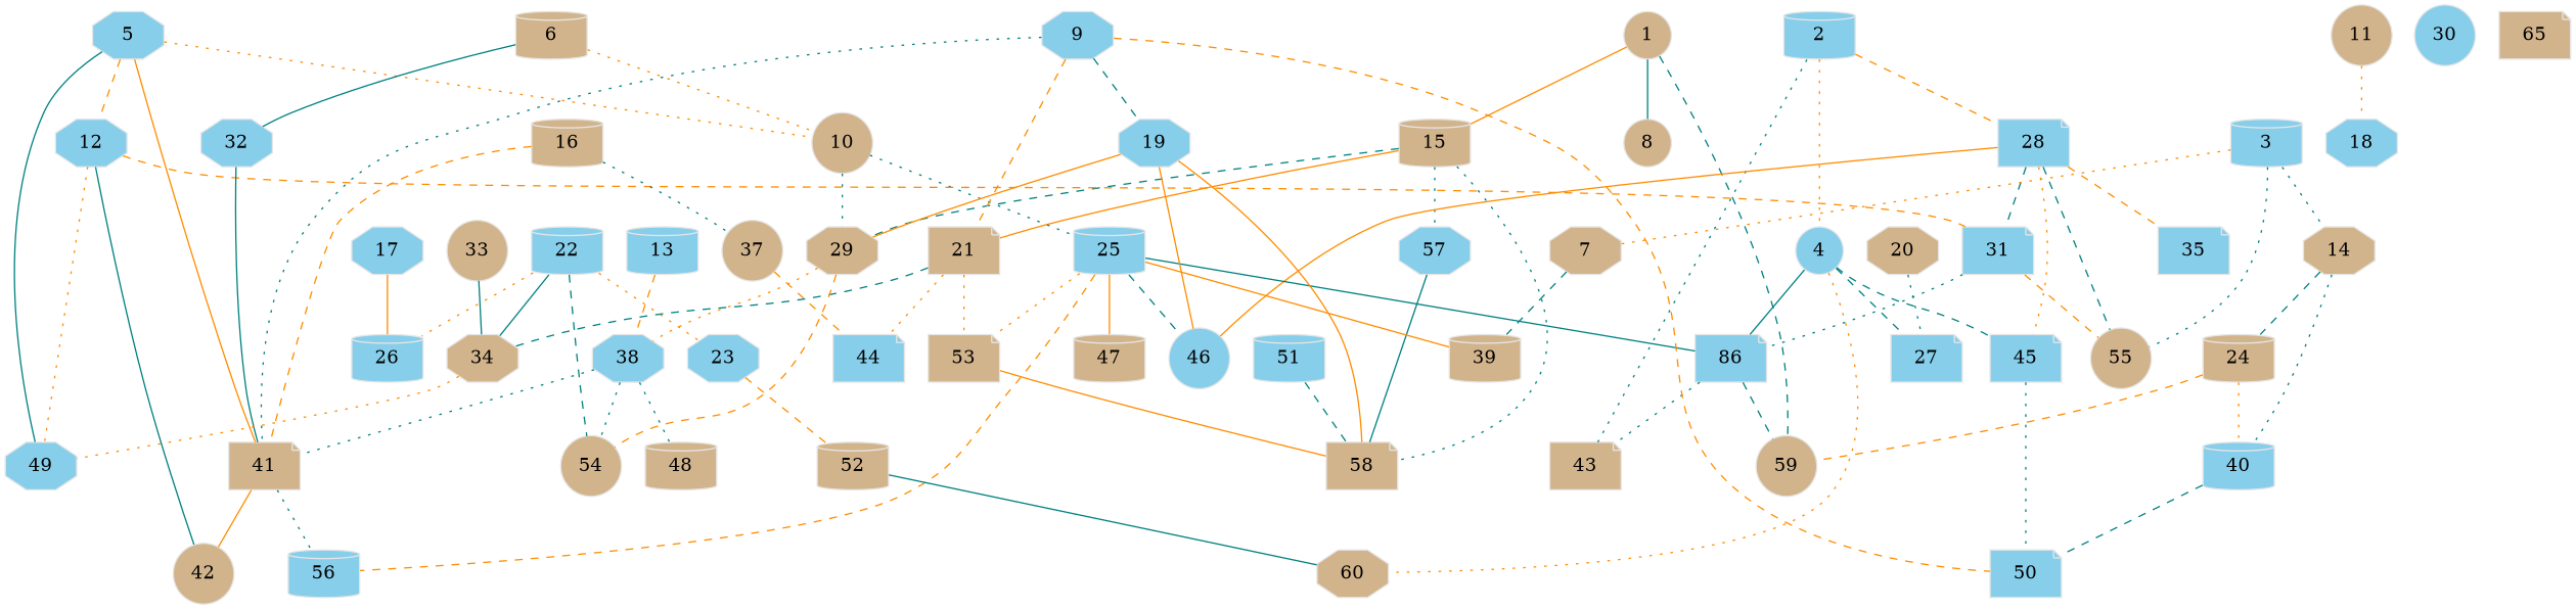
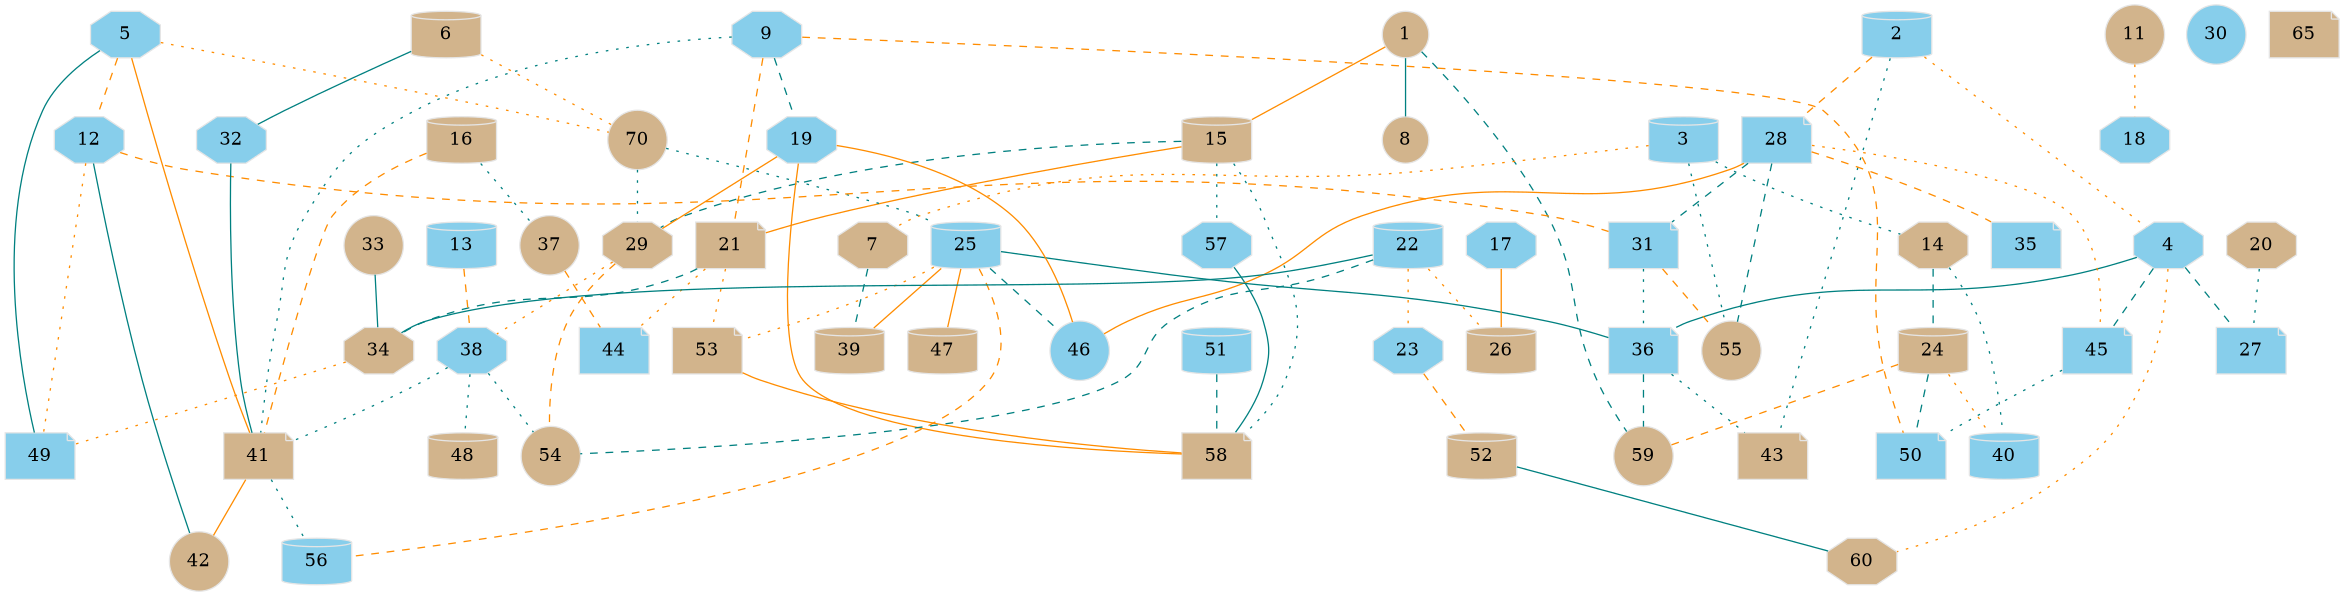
  graph {
    node [color=gray90 fillcolor=skyblue shape=cylinder style=filled]
    edge [color=teal style=dotted]
    1 [fillcolor=tan shape=circle]
    8 [fillcolor=tan shape=circle]
    15 [fillcolor=tan]
    59 [fillcolor=tan shape=circle]
    21 [fillcolor=tan shape=note]
    29 [fillcolor=tan shape=octagon]
    57 [shape=octagon]
    58 [fillcolor=tan shape=note]
    2
-   4 [shape=circle]
+   4 [shape=octagon]
    28 [shape=note]
    43 [fillcolor=tan shape=note]
    27 [shape=note]
-   36 [shape=note label=86]
+   36 [shape=note]
    45 [shape=note]
    60 [fillcolor=tan shape=octagon]
    55 [fillcolor=tan shape=circle]
    31 [shape=note]
    46 [shape=circle]
    35 [shape=note]
    3
    7 [fillcolor=tan shape=octagon]
    14 [fillcolor=tan shape=octagon]
    39 [fillcolor=tan]
    24 [fillcolor=tan]
    40
    50 [shape=note]
-   10 [fillcolor=tan shape=circle]
+   10 [fillcolor=tan shape=circle label=70]
    5 [shape=octagon]
    12 [shape=octagon]
    41 [fillcolor=tan shape=note]
-   49 [shape=octagon]
+   49 [shape=note]
    25
    42 [fillcolor=tan shape=circle]
    56
    6 [fillcolor=tan]
    32 [shape=octagon]
    9 [shape=octagon]
    19 [shape=octagon]
    34 [fillcolor=tan shape=octagon]
    44 [shape=note]
    53 [fillcolor=tan shape=note]
    47 [fillcolor=tan]
    38 [shape=octagon]
    54 [fillcolor=tan shape=circle]
    11 [fillcolor=tan shape=circle]
    18 [shape=octagon]
    13
    48 [fillcolor=tan]
    16 [fillcolor=tan]
    37 [fillcolor=tan shape=circle]
-   26
+   26 [fillcolor=tan]
    17 [shape=octagon]
    20 [fillcolor=tan shape=octagon]
    22
    23 [shape=octagon]
    52 [fillcolor=tan]
    30 [shape=circle]
    33 [fillcolor=tan shape=circle]
    51
    n61 [fillcolor=tan label=65 shape=note]
    1 -- 8 [style=solid]
    1 -- 15 [color=darkorange style=solid]
    1 -- 59 [style=dashed]
    15 -- 21 [color=darkorange style=solid]
    15 -- 29 [style=dashed]
    15 -- 57
    15 -- 58
    21 -- 34 [style=dashed]
    21 -- 44 [color=darkorange]
    21 -- 53 [color=darkorange]
    29 -- 38 [color=darkorange]
    29 -- 54 [color=darkorange style=dashed]
    57 -- 58 [style=solid]
    2 -- 4 [color=darkorange]
    2 -- 28 [color=darkorange style=dashed]
    2 -- 43
    4 -- 27 [style=dashed]
    4 -- 36 [style=solid]
    4 -- 45 [style=dashed]
    4 -- 60 [color=darkorange]
    28 -- 45 [color=darkorange]
    28 -- 55 [style=dashed]
    28 -- 31 [style=dashed]
    28 -- 46 [color=darkorange style=solid]
    28 -- 35 [color=darkorange style=dashed]
    36 -- 59 [style=dashed]
    36 -- 43
    45 -- 50
    31 -- 36
    31 -- 55 [color=darkorange style=dashed]
    3 -- 55
    3 -- 7 [color=darkorange]
    3 -- 14
    7 -- 39 [style=dashed]
    14 -- 24 [style=dashed]
    14 -- 40
    24 -- 59 [color=darkorange style=dashed]
    24 -- 40 [color=darkorange]
-   40 -- 50 [style=dashed]
+   24 -- 50 [style=dashed]
    10 -- 29
    10 -- 25
    5 -- 10 [color=darkorange]
    5 -- 12 [color=darkorange style=dashed]
    5 -- 41 [color=darkorange style=solid]
    5 -- 49 [style=solid]
    12 -- 31 [color=darkorange style=dashed]
    12 -- 49 [color=darkorange]
    12 -- 42 [style=solid]
    41 -- 42 [color=darkorange style=solid]
    41 -- 56
    25 -- 36 [style=solid]
    25 -- 46 [style=dashed]
    25 -- 39 [color=darkorange style=solid]
    25 -- 56 [color=darkorange style=dashed]
    25 -- 53 [color=darkorange]
    25 -- 47 [color=darkorange style=solid]
    6 -- 10 [color=darkorange]
    6 -- 32 [style=solid]
    32 -- 41 [style=solid]
    9 -- 21 [color=darkorange style=dashed]
    9 -- 50 [color=darkorange style=dashed]
    9 -- 41
    9 -- 19 [style=dashed]
    19 -- 29 [color=darkorange style=solid]
    19 -- 58 [color=darkorange style=solid]
    19 -- 46 [color=darkorange style=solid]
    34 -- 49 [color=darkorange]
    53 -- 58 [color=darkorange style=solid]
    38 -- 41
    38 -- 54
    38 -- 48
    11 -- 18 [color=darkorange]
    13 -- 38 [color=darkorange style=dashed]
    16 -- 41 [color=darkorange style=dashed]
    16 -- 37
    37 -- 44 [color=darkorange style=dashed]
    17 -- 26 [color=darkorange style=solid]
    20 -- 27
    22 -- 34 [style=solid]
    22 -- 54 [style=dashed]
    22 -- 26 [color=darkorange]
    22 -- 23 [color=darkorange]
    23 -- 52 [color=darkorange style=dashed]
    52 -- 60 [style=solid]
    33 -- 34 [style=solid]
    51 -- 58 [style=dashed]
  }
